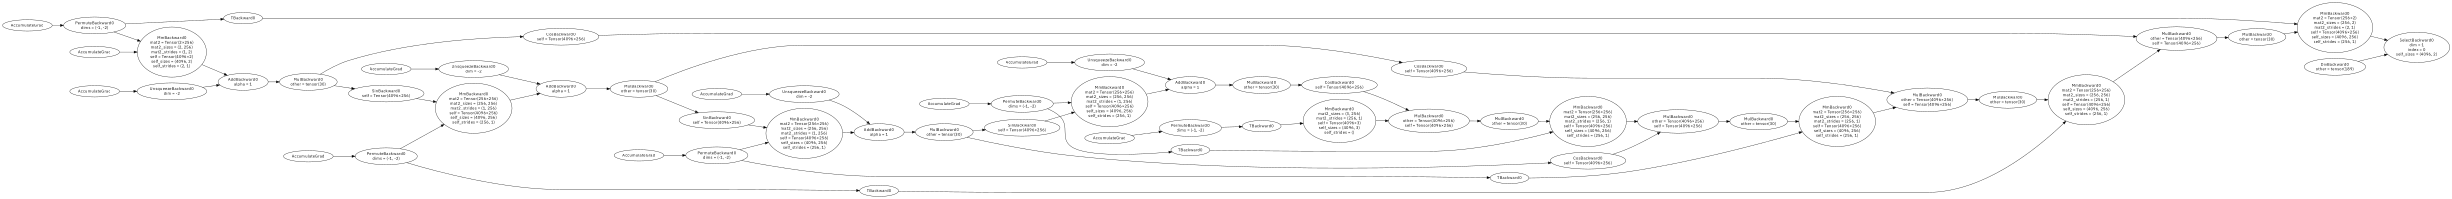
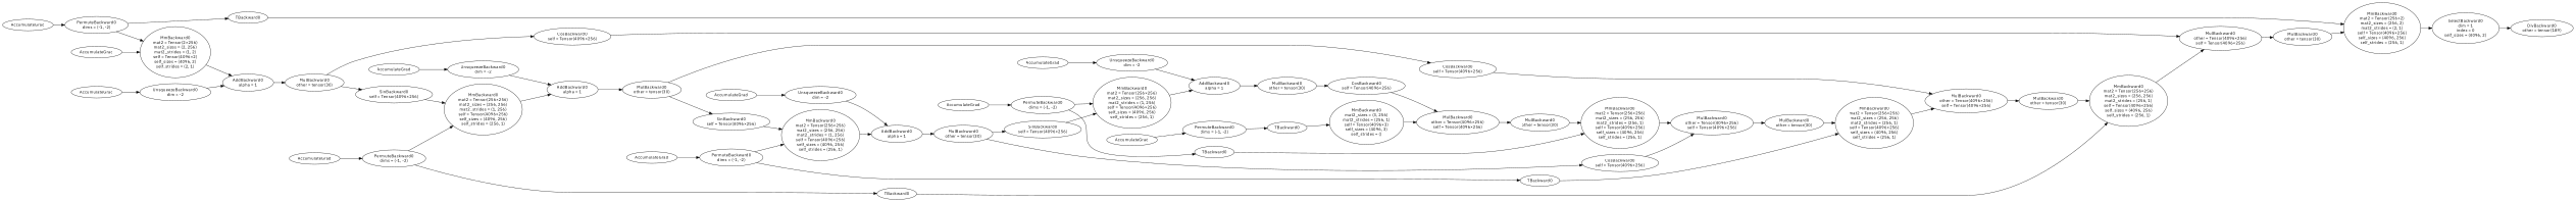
  digraph {
    rankdir=LR
    fontname="IBM Plex Sans"
    node [fontname="IBM Plex Sans"]
    edge [fontname="IBM Plex Sans"]
    n1 [label=AccumulateGrad]
    n2 [label="PermuteBackward0\ndims = (-1, -2)"]
    n3 [label=TBackward0]
    n4 [label="MmBackward0\nmat2_sizes = (3, 256)\nmat2_strides = (256, 1)\nself = Tensor(4096×3)\nself_sizes = (4096, 3)\nself_strides = ()"]
    n5 [label="MulBackward0\nother = Tensor(4096×256)\nself = Tensor(4096×256)"]
    n6 [label="MulBackward0\nother = tensor(30)"]
    n7 [label=AccumulateGrad]
    n8 [label="MmBackward0\nmat2 = Tensor(2×256)\nmat2_sizes = (2, 256)\nmat2_strides = (1, 2)\nself = Tensor(4096×2)\nself_sizes = (4096, 2)\nself_strides = (2, 1)"]
    n9 [label="AddBackward0\nalpha = 1"]
    n10 [label=AccumulateGrad]
    n11 [label="PermuteBackward0\ndims = (-1, -2)"]
    n12 [label=TBackward0]
    n13 [label="MulBackward0\nother = tensor(30)"]
    n14 [label=AccumulateGrad]
    n15 [label="UnsqueezeBackward0\ndim = -2"]
    n16 [label="SinBackward0\nself = Tensor(4096×256)"]
    n17 [label="CosBackward0\nself = Tensor(4096×256)"]
    n18 [label="MmBackward0\nmat2 = Tensor(256×256)\nmat2_sizes = (256, 256)\nmat2_strides = (1, 256)\nself = Tensor(4096×256)\nself_sizes = (4096, 256)\nself_strides = (256, 1)"]
    n19 [label="AddBackward0\nalpha = 1"]
    n20 [label=AccumulateGrad]
    n21 [label="PermuteBackward0\ndims = (-1, -2)"]
    n22 [label=TBackward0]
    n23 [label="MulBackward0\nother = tensor(30)"]
    n24 [label=AccumulateGrad]
    n25 [label="UnsqueezeBackward0\ndim = -2"]
    n26 [label="SinBackward0\nself = Tensor(4096×256)"]
    n27 [label="CosBackward0\nself = Tensor(4096×256)"]
    n28 [label="MmBackward0\nmat2 = Tensor(256×256)\nmat2_sizes = (256, 256)\nmat2_strides = (1, 256)\nself = Tensor(4096×256)\nself_sizes = (4096, 256)\nself_strides = (256, 1)"]
    n29 [label="AddBackward0\nalpha = 1"]
    n30 [label=AccumulateGrad]
    n31 [label="PermuteBackward0\ndims = (-1, -2)"]
    n32 [label=TBackward0]
    n33 [label="MulBackward0\nother = tensor(30)"]
    n34 [label=AccumulateGrad]
    n35 [label="UnsqueezeBackward0\ndim = -2"]
    n36 [label="SinBackward0\nself = Tensor(4096×256)"]
    n37 [label="CosBackward0\nself = Tensor(4096×256)"]
    n38 [label="MmBackward0\nmat2 = Tensor(256×256)\nmat2_sizes = (256, 256)\nmat2_strides = (1, 256)\nself = Tensor(4096×256)\nself_sizes = (4096, 256)\nself_strides = (256, 1)"]
    n39 [label="AddBackward0\nalpha = 1"]
    n40 [label=AccumulateGrad]
    n41 [label="PermuteBackward0\ndims = (-1, -2)"]
    n42 [label=TBackward0]
    n43 [label="MulBackward0\nother = tensor(30)"]
    n44 [label=AccumulateGrad]
    n45 [label="UnsqueezeBackward0\ndim = -2"]
    n46 [label="CosBackward0\nself = Tensor(4096×256)"]
    n47 [label="MmBackward0\nmat2 = Tensor(256×256)\nmat2_sizes = (256, 256)\nmat2_strides = (256, 1)\nself = Tensor(4096×256)\nself_sizes = (4096, 256)\nself_strides = (256, 1)"]
    n48 [label="MulBackward0\nother = Tensor(4096×256)\nself = Tensor(4096×256)"]
    n49 [label="MulBackward0\nother = tensor(30)"]
    n50 [label="MmBackward0\nmat2 = Tensor(256×256)\nmat2_sizes = (256, 256)\nmat2_strides = (256, 1)\nself = Tensor(4096×256)\nself_sizes = (4096, 256)\nself_strides = (256, 1)"]
    n51 [label="MulBackward0\nother = Tensor(4096×256)\nself = Tensor(4096×256)"]
    n52 [label="MulBackward0\nother = tensor(30)"]
    n53 [label="MmBackward0\nmat2 = Tensor(256×256)\nmat2_sizes = (256, 256)\nmat2_strides = (256, 1)\nself = Tensor(4096×256)\nself_sizes = (4096, 256)\nself_strides = (256, 1)"]
    n54 [label="MulBackward0\nother = Tensor(4096×256)\nself = Tensor(4096×256)"]
    n55 [label="MulBackward0\nother = tensor(30)"]
    n56 [label="MmBackward0\nmat2 = Tensor(256×2)\nmat2_sizes = (256, 2)\nmat2_strides = (2, 1)\nself = Tensor(4096×256)\nself_sizes = (4096, 256)\nself_strides = (256, 1)"]
    n57 [label="SelectBackward0\ndim = 1\nindex = 0\nself_sizes = (4096, 2)"]
    n58 [label="DivBackward0\nother = tensor(189)"]
    n1 -> n2
    n2 -> n3
    n3 -> n4
    n4 -> n5
    n5 -> n6
    n6 -> n47
    n7 -> n8
    n8 -> n9
    n9 -> n13
    n10 -> n11
    n11 -> n8
    n11 -> n12
    n12 -> n56
    n13 -> n16
    n13 -> n17
    n14 -> n15
    n15 -> n9
    n16 -> n18
    n17 -> n54
    n18 -> n19
    n19 -> n23
    n20 -> n21
    n21 -> n18
    n21 -> n22
    n22 -> n53
    n23 -> n26
    n23 -> n27
    n24 -> n25
    n25 -> n19
    n26 -> n28
    n27 -> n51
    n28 -> n29
    n29 -> n33
    n30 -> n31
    n31 -> n28
    n31 -> n32
    n32 -> n50
    n33 -> n36
    n33 -> n37
    n34 -> n35
    n35 -> n29
    n36 -> n38
    n37 -> n48
    n38 -> n39
    n39 -> n43
    n40 -> n41
    n41 -> n38
    n41 -> n42
    n42 -> n47
    n43 -> n46
    n44 -> n45
    n45 -> n39
    n46 -> n5
    n47 -> n48
    n48 -> n49
    n49 -> n50
    n50 -> n51
    n51 -> n52
    n52 -> n53
    n53 -> n54
    n54 -> n55
    n55 -> n56
    n56 -> n57
-   n58 -> n57
+   n57 -> n58
  }
